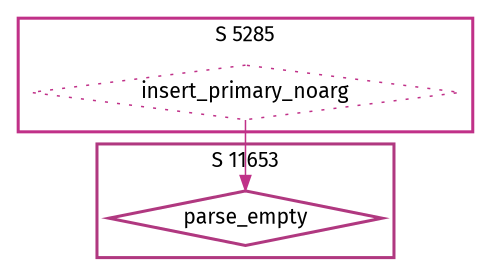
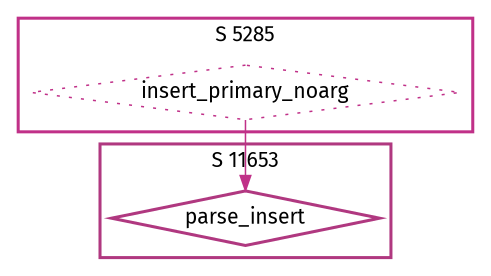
  digraph {
    fontname="Fira Sans"
    node [shape=diamond fontname="Fira Sans"]
-   n1 [color="#B03880" label=parse_empty style=bold]
+   n1 [color="#B03880" label=parse_insert style=bold]
    n2 [color="#C03088" label=insert_primary_noarg style=dotted]
    subgraph cluster_1 {
      color="#B03880"
      label="S 11653"
      style=bold
      n1
    }
    subgraph cluster_2 {
      color="#C03088"
      label="S 5285"
      style=bold
      n2
    }
    n2 -> n1 [color="#C03088" fontname="Fira Sans"]
  }
